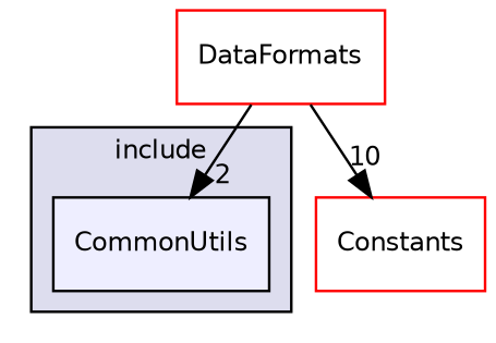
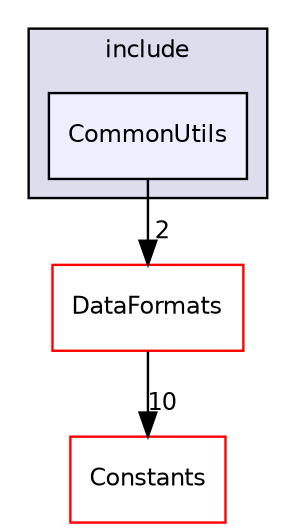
  digraph {
    compound=true
    node [fontname=Helvetica fontsize=10 shape=box color=red]
    edge [labeldistance=1.5 labelfontname=Helvetica labelfontsize=10]
    n1 [fillcolor="#eeeeff" label=CommonUtils pencolor=black style=filled color=""]
    n2 [label=DataFormats]
    n3 [label=Constants]
    subgraph cluster_1 {
      bgcolor="#ddddee"
      fontname=Helvetica
      fontsize=10
      label=include
      pencolor=black
      n1
    }
-   n2 -> n1 [headlabel=2]
+   n1 -> n2 [headlabel=2]
    n2 -> n3 [headlabel=10]
  }
